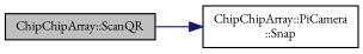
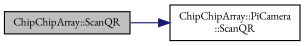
  digraph {
    rankdir=LR
    fontname="EB Garamond"
    node [color=black fontname="EB Garamond" fontsize=10 shape=record style=filled]
    n1 [fillcolor=grey75 fontcolor=black height=0.2 label="ChipChipArray::ScanQR" width=0.4]
-   n2 [fillcolor=white height=0.2 label="ChipChipArray::PiCamera\l::Snap" width=0.4]
+   n2 [fillcolor=white height=0.2 label="ChipChipArray::PiCamera\l::ScanQR" width=0.4]
    n1 -> n2 [color=midnightblue fontname="EB Garamond" fontsize=10 labelfontname=Helvetica labelfontsize=10 style=solid]
  }
